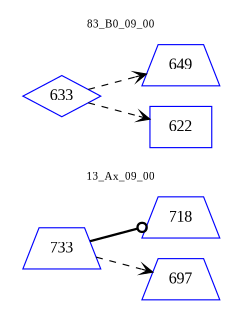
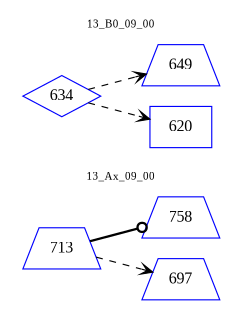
  digraph {
    fontname="Liberation Serif"
    rankdir=LR
    node [color=blue fontname="Liberation Serif" shape=trapezium]
    edge [arrowhead=vee color=black fontname="Liberation Serif" style=dashed]
-   n1 [label=733]
+   n1 [label=713]
    n2 [label=697]
-   n3 [label=718]
-   n4 [label=633 shape=diamond]
-   n5 [label=622 shape=box]
+   n3 [label=758]
+   n4 [label=634 shape=diamond]
+   n5 [label=620 shape=box]
    n6 [label=649]
    subgraph cluster_1 {
      color=white
      fontsize=10
      label="13_Ax_09_00"
      n1
      n2
      n3
    }
    subgraph cluster_2 {
      color=white
      fontsize=10
-     label="83_B0_09_00"
+     label="13_B0_09_00"
      n4
      n5
      n6
    }
    n1 -> n2
    n1 -> n3 [arrowhead=odot style=bold]
    n4 -> n5
    n4 -> n6
  }
